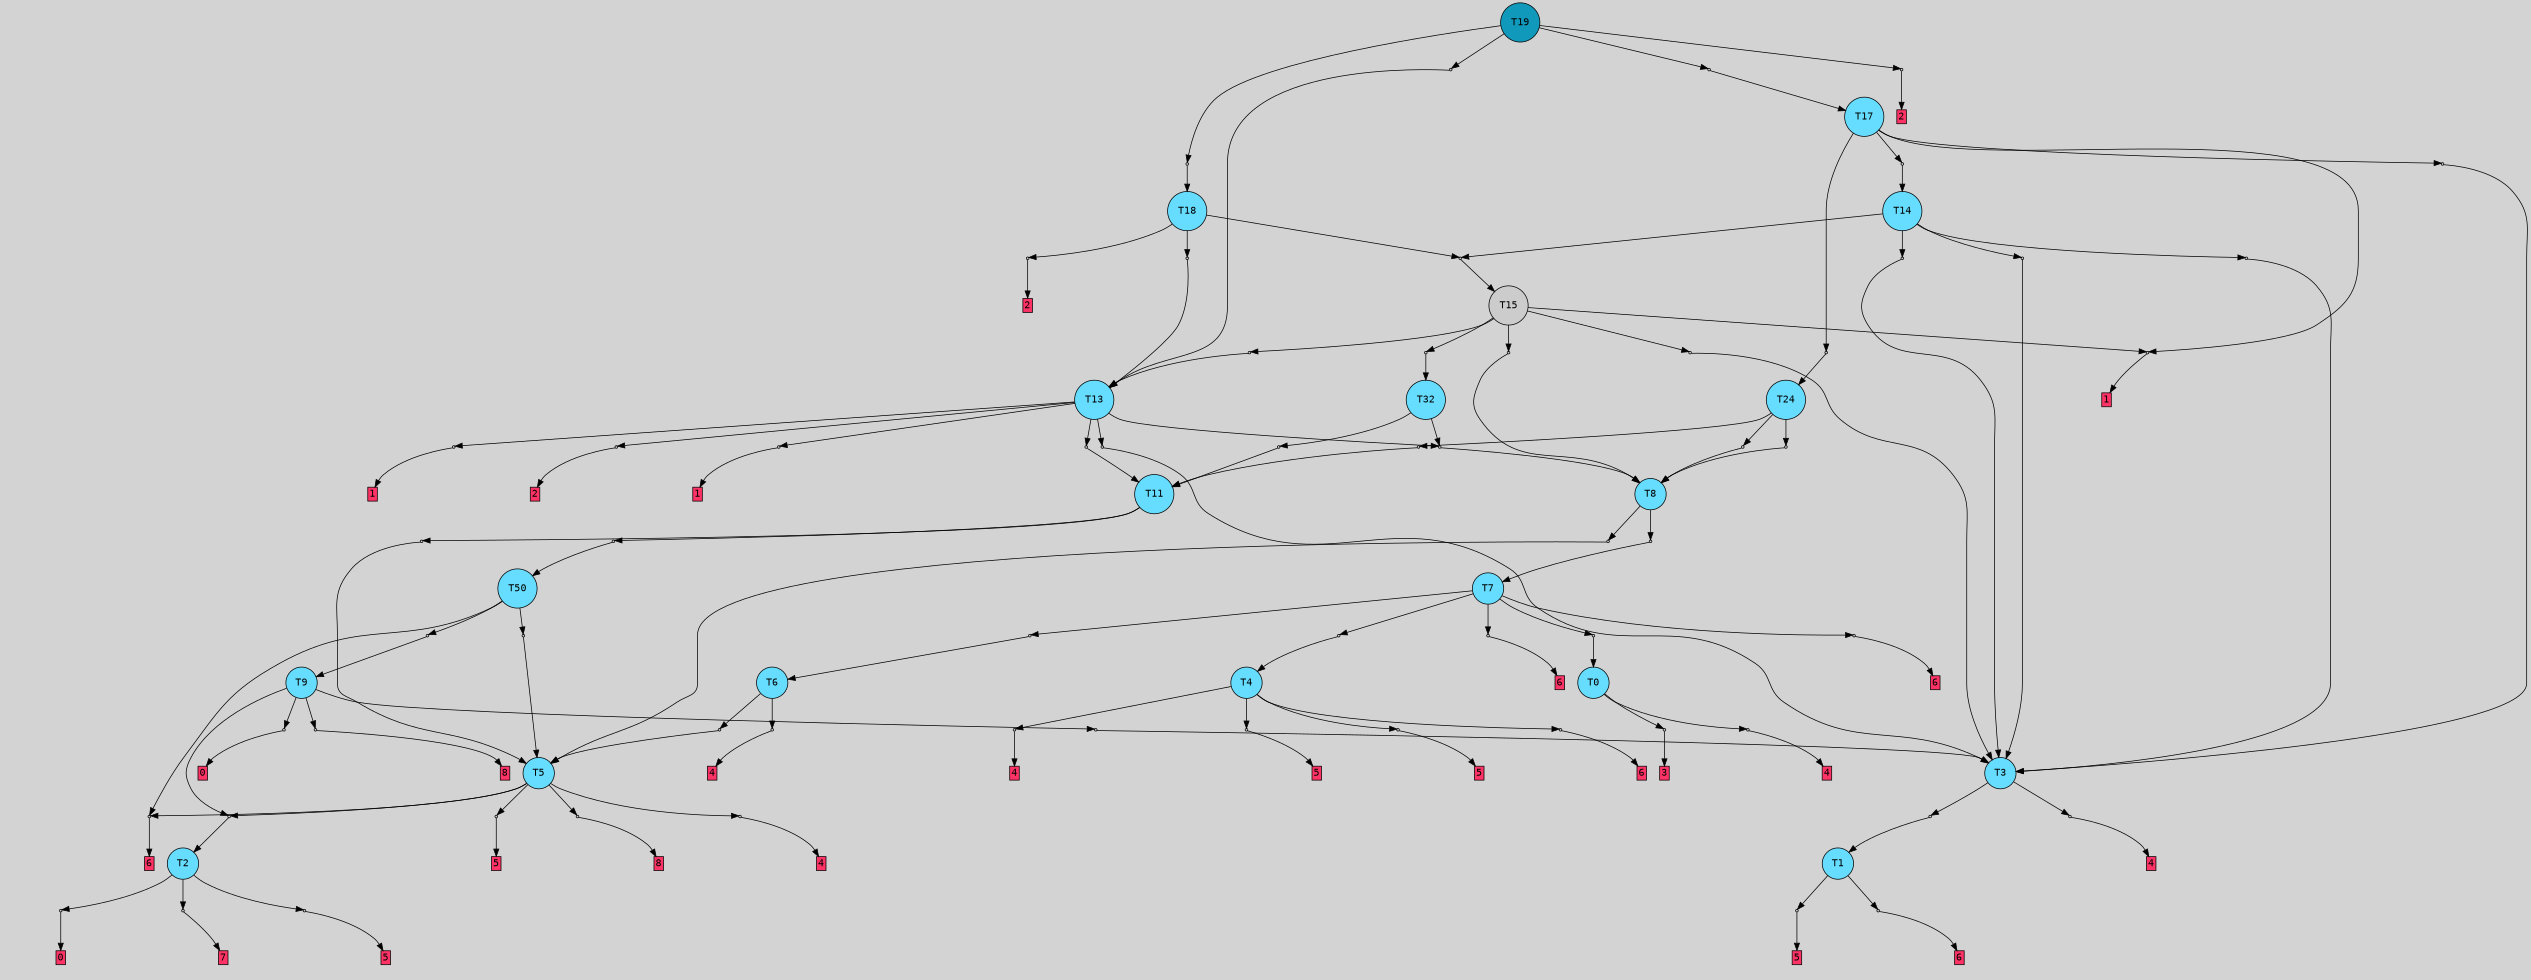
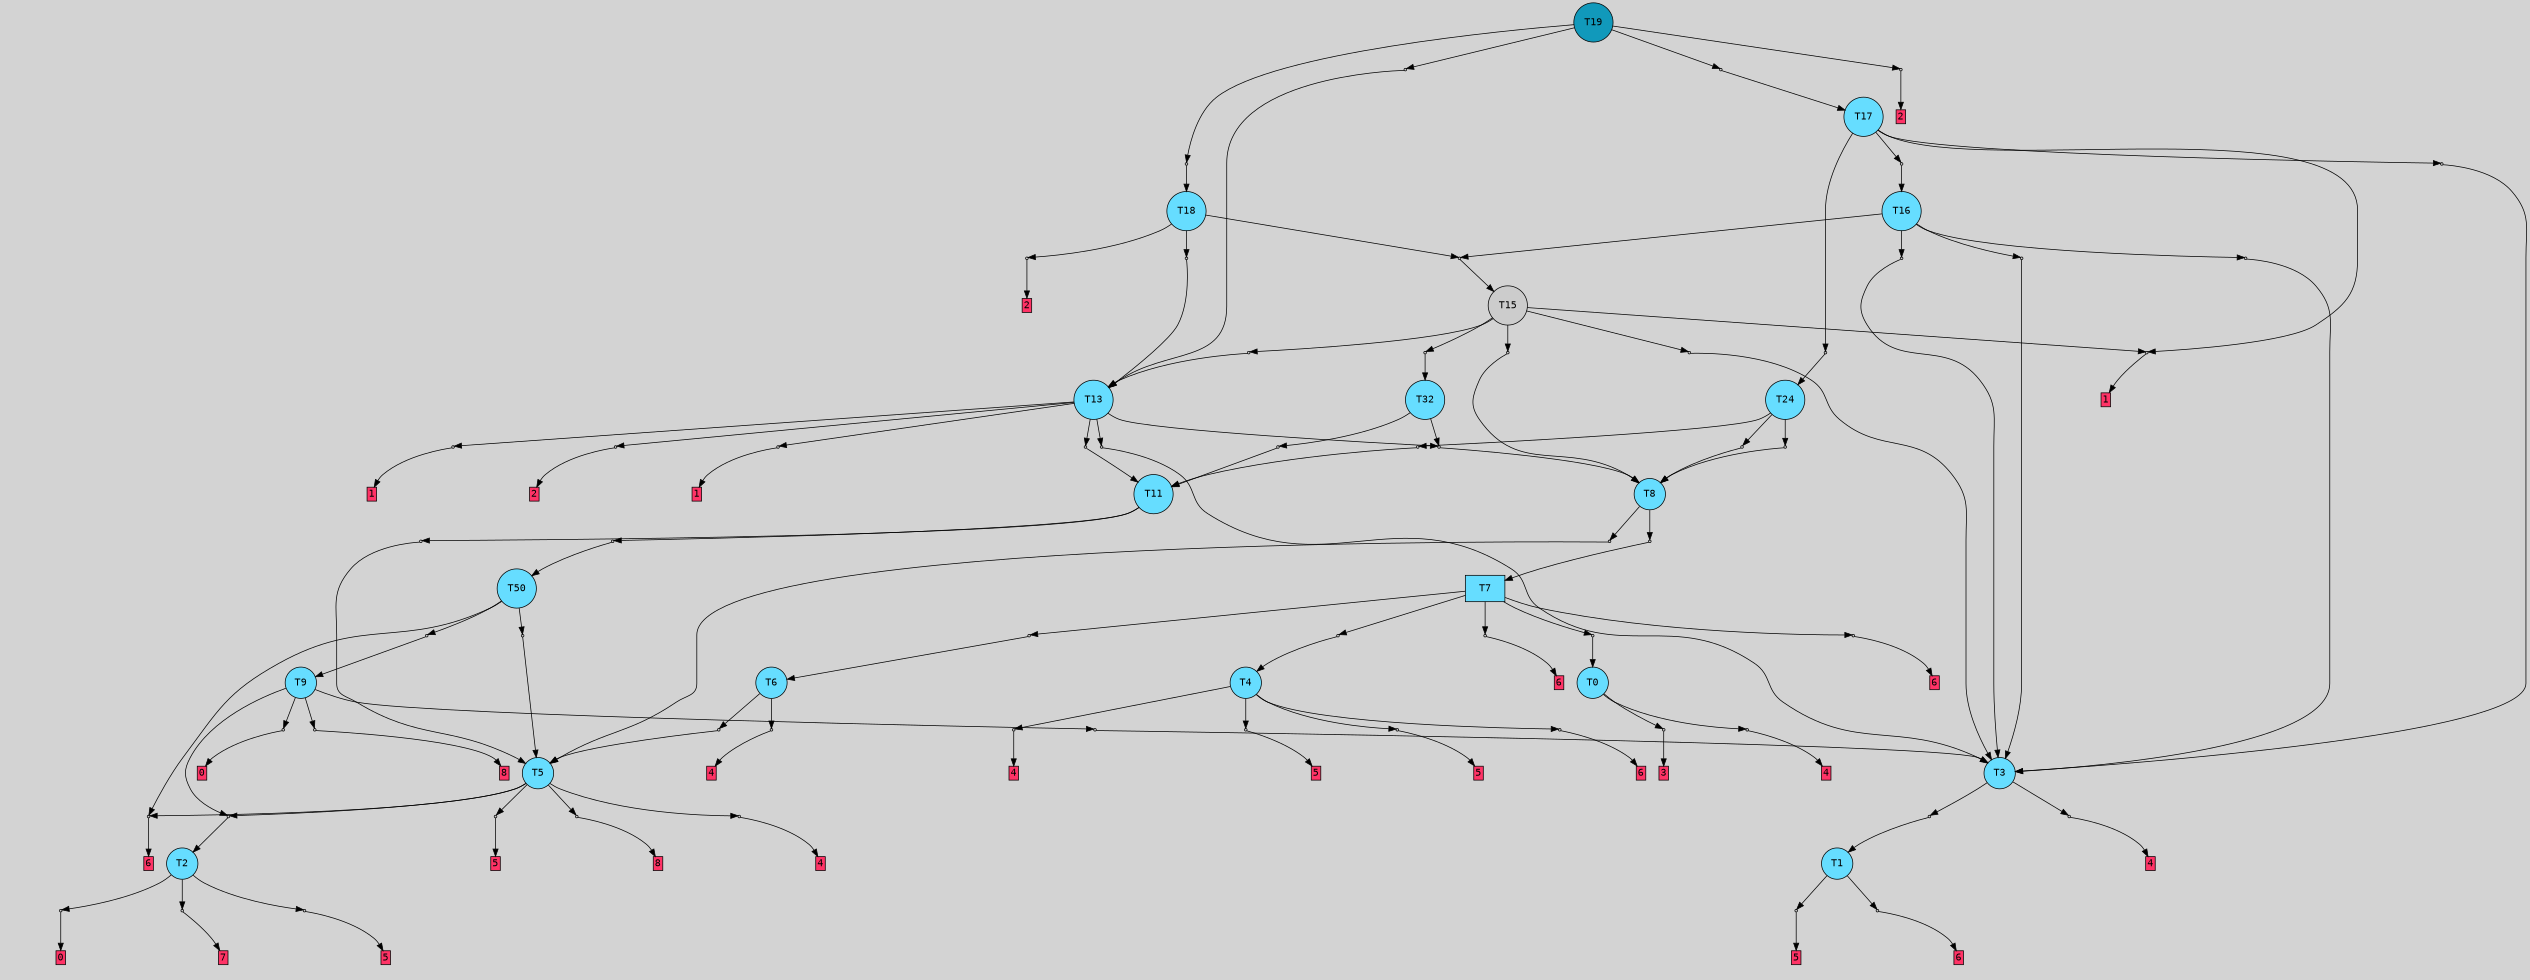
  digraph {
    bgcolor=lightgray
    fontname="DejaVu Sans Mono"
    node [fillcolor="#cccccc" fontname="DejaVu Sans Mono" shape=box style=filled]
    edge [fontname="DejaVu Sans Mono"]
    T19 [fillcolor="#1199bb" shape=circle]
    P58 [shape=point]
    P59 [shape=point]
    P60 [shape=point]
    P61 [shape=point]
    T0 [fillcolor="#66ddff" shape=circle]
    P0 [shape=point]
    P1 [shape=point]
    n9 [label="6|0&2|0#3|1#2|7#1|2&#92;n" style=invis fillcolor=""]
    n10 [fillcolor="#ff3366" height=0 label=3 margin=0.03 width=0]
    n11 [label="4|0&1|4#0|1#2|2#4|3&#92;n" style=invis fillcolor=""]
    n12 [fillcolor="#ff3366" height=0 label=4 margin=0.03 width=0]
    T1 [fillcolor="#66ddff" shape=circle]
    P2 [shape=point]
    P3 [shape=point]
    n16 [label="5|6&2|1#2|5#2|2#4|1&#92;n3|2&0|6#1|5#4|3#0|7&#92;n0|0&0|2#3|2#4|1#3|1&#92;n" style=invis fillcolor=""]
    n17 [fillcolor="#ff3366" height=0 label=6 margin=0.03 width=0]
    I3 [style=invis fillcolor=""]
    n19 [fillcolor="#ff3366" height=0 label=5 margin=0.03 width=0]
    T2 [fillcolor="#66ddff" shape=circle]
    P4 [shape=point]
    P5 [shape=point]
    P6 [shape=point]
    n24 [label="1|0&3|0#1|1#4|4#2|4&#92;n" style=invis fillcolor=""]
    n25 [fillcolor="#ff3366" height=0 label=7 margin=0.03 width=0]
    n26 [label="2|0&3|2#4|5#2|4#3|2&#92;n" style=invis fillcolor=""]
    n27 [fillcolor="#ff3366" height=0 label=5 margin=0.03 width=0]
    I6 [style=invis fillcolor=""]
    n29 [fillcolor="#ff3366" height=0 label=0 margin=0.03 width=0]
    T3 [fillcolor="#66ddff" shape=circle]
    P7 [shape=point]
    P8 [shape=point]
    n33 [label="3|0&3|4#3|2#4|6#4|2&#92;n" style=invis fillcolor=""]
    n34 [fillcolor="#ff3366" height=0 label=4 margin=0.03 width=0]
    n35 [label="4|1&3|0#3|3#3|4#3|4&#92;n4|7&0|1#2|0#2|3#0|4&#92;n7|0&4|0#1|5#1|7#0|7&#92;n" style=invis fillcolor=""]
    T4 [fillcolor="#66ddff" shape=circle]
    P9 [shape=point]
    P10 [shape=point]
    P11 [shape=point]
    P12 [shape=point]
    n41 [label="5|0&4|0#0|0#3|6#3|6&#92;n" style=invis fillcolor=""]
    n42 [fillcolor="#ff3366" height=0 label=5 margin=0.03 width=0]
    n43 [label="3|2&0|6#1|5#4|3#0|7&#92;n0|0&0|2#3|2#4|1#3|1&#92;n" style=invis fillcolor=""]
    n44 [fillcolor="#ff3366" height=0 label=6 margin=0.03 width=0]
    n45 [label="0|0&3|2#3|7#1|7#4|0&#92;n" style=invis fillcolor=""]
    n46 [fillcolor="#ff3366" height=0 label=4 margin=0.03 width=0]
    n47 [label="6|0&3|2#1|0#0|0#0|7&#92;n" style=invis fillcolor=""]
    n48 [fillcolor="#ff3366" height=0 label=5 margin=0.03 width=0]
    T5 [fillcolor="#66ddff" shape=circle]
    P13 [shape=point]
    P14 [shape=point]
    P15 [shape=point]
    P16 [shape=point]
    P17 [shape=point]
    n55 [label="2|0&3|2#4|5#2|4#3|2&#92;n" style=invis fillcolor=""]
    n56 [fillcolor="#ff3366" height=0 label=5 margin=0.03 width=0]
    n57 [label="1|7&0|6#1|5#0|5#0|1&#92;n3|0&0|7#2|2#2|4#4|5&#92;n" style=invis fillcolor=""]
    n58 [label="5|6&2|1#2|5#2|2#4|1&#92;n3|2&0|6#1|5#4|3#0|7&#92;n0|0&0|2#3|2#4|1#3|1&#92;n" style=invis fillcolor=""]
    n59 [fillcolor="#ff3366" height=0 label=6 margin=0.03 width=0]
    n60 [label="6|0&3|7#2|4#4|2#4|3&#92;n" style=invis fillcolor=""]
    n61 [fillcolor="#ff3366" height=0 label=8 margin=0.03 width=0]
    n62 [label="1|0&2|6#1|3#1|1#0|3&#92;n" style=invis fillcolor=""]
    n63 [fillcolor="#ff3366" height=0 label=4 margin=0.03 width=0]
    T6 [fillcolor="#66ddff" shape=circle]
    P18 [shape=point]
    P19 [shape=point]
    n67 [label="7|0&3|1#2|1#4|5#1|0&#92;n" style=invis fillcolor=""]
    n68 [label="4|0&1|7#4|6#4|3#3|2&#92;n" style=invis fillcolor=""]
    n69 [fillcolor="#ff3366" height=0 label=4 margin=0.03 width=0]
-   T7 [fillcolor="#66ddff" shape=circle]
+   T7 [fillcolor="#66ddff"]
    P20 [shape=point]
    P21 [shape=point]
    P22 [shape=point]
    P23 [shape=point]
    P24 [shape=point]
    n76 [label="1|0&3|7#1|3#4|3#0|1&#92;n" style=invis fillcolor=""]
    n77 [label="1|7&0|6#1|5#0|5#0|1&#92;n3|0&0|7#2|2#2|4#4|5&#92;n" style=invis fillcolor=""]
    n78 [label="5|6&2|1#2|5#2|2#4|1&#92;n3|2&0|6#1|5#4|3#0|7&#92;n0|0&0|2#3|2#4|1#3|1&#92;n" style=invis fillcolor=""]
    n79 [fillcolor="#ff3366" height=0 label=6 margin=0.03 width=0]
    n80 [label="5|0&2|2#2|7#4|0#2|2&#92;n" style=invis fillcolor=""]
    n81 [label="0|0&0|2#3|2#4|1#3|1&#92;n" style=invis fillcolor=""]
    n82 [fillcolor="#ff3366" height=0 label=6 margin=0.03 width=0]
    T8 [fillcolor="#66ddff" shape=circle]
    P25 [shape=point]
    P26 [shape=point]
    n86 [label="4|3&4|5#0|6#1|4#2|2&#92;n2|0&4|6#0|3#1|1#4|0&#92;n" style=invis fillcolor=""]
    n87 [label="6|0&3|0#2|4#4|2#1|3&#92;n" style=invis fillcolor=""]
    T9 [fillcolor="#66ddff" shape=circle]
    P27 [shape=point]
    P28 [shape=point]
    P29 [shape=point]
    n92 [label="0|0&3|4#3|5#3|5#4|0&#92;n" style=invis fillcolor=""]
    n93 [fillcolor="#ff3366" height=0 label=8 margin=0.03 width=0]
    n94 [label="6|0&0|5#3|2#2|0#2|6&#92;n" style=invis fillcolor=""]
    n95 [label="2|0&1|3#3|7#1|7#2|4&#92;n" style=invis fillcolor=""]
    n96 [fillcolor="#ff3366" height=0 label=0 margin=0.03 width=0]
    n97 [fillcolor="#66ddff" label=T50 shape=circle]
    P30 [shape=point]
    P31 [shape=point]
    n100 [label="3|0&3|6#0|5#4|5#3|0&#92;n" style=invis fillcolor=""]
    n101 [label="6|0&0|7#3|0#2|7#0|2&#92;n" style=invis fillcolor=""]
    T11 [fillcolor="#66ddff" shape=circle]
    P32 [shape=point]
    P33 [shape=point]
    n105 [label="2|0&4|6#4|0#0|7#0|0&#92;n" style=invis fillcolor=""]
    n106 [label="6|0&3|0#2|4#4|2#4|3&#92;n" style=invis fillcolor=""]
    n107 [fillcolor="#66ddff" label=T32 shape=circle]
    P34 [shape=point]
    P35 [shape=point]
    n110 [label="7|0&1|7#4|3#0|0#3|5&#92;n" style=invis fillcolor=""]
    n111 [label="1|0&1|2#4|3#4|6#2|1&#92;n" style=invis fillcolor=""]
    T13 [fillcolor="#66ddff" shape=circle]
    P36 [shape=point]
    P37 [shape=point]
    P38 [shape=point]
    P39 [shape=point]
    P40 [shape=point]
    n118 [label="1|0&1|4#4|3#4|6#2|1&#92;n" style=invis fillcolor=""]
    n119 [label="2|0&3|2#3|7#1|0#4|7&#92;n" style=invis fillcolor=""]
    n120 [fillcolor="#ff3366" height=0 label=1 margin=0.03 width=0]
    n121 [label="2|0&3|2#1|5#2|4#3|2&#92;n" style=invis fillcolor=""]
    n122 [fillcolor="#ff3366" height=0 label=2 margin=0.03 width=0]
    n123 [label="3|0&4|6#3|7#3|3#4|2&#92;n" style=invis fillcolor=""]
    n124 [label="4|7&2|5#1|4#3|2#0|7&#92;n2|0&3|2#0|7#1|0#4|7&#92;n" style=invis fillcolor=""]
    n125 [fillcolor="#ff3366" height=0 label=1 margin=0.03 width=0]
    n126 [fillcolor="#66ddff" label=T24 shape=circle]
    P41 [shape=point]
    P42 [shape=point]
    P43 [shape=point]
    n130 [label="7|0&1|2#4|3#4|6#2|1&#92;n" style=invis fillcolor=""]
    n131 [label="6|0&3|0#2|4#4|0#2|3&#92;n" style=invis fillcolor=""]
    n132 [label="3|0&1|7#3|5#3|5#1|1&#92;n7|0&1|7#4|3#0|0#3|4&#92;n" style=invis fillcolor=""]
    T15 [shape=circle]
    P44 [shape=point]
    P45 [shape=point]
    P46 [shape=point]
    P47 [shape=point]
    P48 [shape=point]
    n139 [label="2|0&1|0#3|1#1|4#0|3&#92;n" style=invis fillcolor=""]
    n140 [label="6|7&2|1#1|7#0|7#2|7&#92;n7|0&4|0#0|7#2|5#2|6&#92;n" style=invis fillcolor=""]
    n141 [label="3|0&1|1#3|7#2|5#3|4&#92;n" style=invis fillcolor=""]
    n142 [label="1|7&1|0#3|5#0|0#3|1&#92;n2|0&0|7#3|6#2|3#1|5&#92;n" style=invis fillcolor=""]
    n143 [fillcolor="#ff3366" height=0 label=1 margin=0.03 width=0]
    n144 [label="7|0&1|7#4|3#0|0#3|5&#92;n" style=invis fillcolor=""]
-   T16 [fillcolor="#66ddff" shape=circle label=T14]
+   T16 [fillcolor="#66ddff" shape=circle]
    P49 [shape=point]
    P50 [shape=point]
    P51 [shape=point]
    P52 [shape=point]
    n150 [label="1|0&3|2#4|3#0|6#2|1&#92;n" style=invis fillcolor=""]
    n151 [label="3|0&1|0#3|7#2|5#3|4&#92;n" style=invis fillcolor=""]
    n152 [label="2|0&4|6#3|7#3|3#4|2&#92;n" style=invis fillcolor=""]
    n153 [label="3|0&4|6#3|7#3|3#0|2&#92;n" style=invis fillcolor=""]
    T17 [fillcolor="#66ddff" shape=circle]
    P53 [shape=point]
    P54 [shape=point]
    P55 [shape=point]
    n158 [label="3|0&2|2#3|2#2|5#1|3&#92;n" style=invis fillcolor=""]
    n159 [label="6|7&2|1#1|7#0|7#2|6&#92;n7|0&4|0#0|7#2|4#2|6&#92;n" style=invis fillcolor=""]
    n160 [label="1|4&0|1#0|6#4|0#0|2&#92;n3|3&0|4#4|4#2|5#2|7&#92;n7|0&0|3#2|5#4|3#2|3&#92;n" style=invis fillcolor=""]
    T18 [fillcolor="#66ddff" shape=circle]
    P56 [shape=point]
    P57 [shape=point]
    n164 [label="6|7&2|1#1|7#0|7#2|6&#92;n2|0&4|0#0|7#2|5#2|6&#92;n" style=invis fillcolor=""]
    n165 [label="2|0&3|2#4|4#2|4#3|2&#92;n" style=invis fillcolor=""]
    n166 [fillcolor="#ff3366" height=0 label=2 margin=0.03 width=0]
    n167 [label="2|6&4|4#3|7#4|4#3|6&#92;n7|0&2|7#2|1#0|6#4|5&#92;n" style=invis fillcolor=""]
    n168 [label="2|0&3|2#4|4#2|4#3|2&#92;n" style=invis fillcolor=""]
    n169 [fillcolor="#ff3366" height=0 label=2 margin=0.03 width=0]
    n170 [label="7|0&2|2#4|7#3|0#4|2&#92;n" style=invis fillcolor=""]
    n171 [label="6|7&2|1#1|7#0|7#2|6&#92;n2|0&4|0#0|7#2|5#2|6&#92;n" style=invis fillcolor=""]
    subgraph sub_1 {
      rank=same
      T19
    }
    T19 -> P58
    T19 -> P59
    T19 -> P60
    T19 -> P61
    P58 -> T18
    P58 -> n167 [style=invis]
    P59 -> n168 [style=invis]
    P59 -> n169
    P60 -> T17
    P60 -> n170 [style=invis]
    P61 -> T13
    P61 -> n171 [style=invis]
    T0 -> P0
    T0 -> P1
    P0 -> n9 [style=invis]
    P0 -> n10
    P1 -> n11 [style=invis]
    P1 -> n12
    T1 -> P2
    T1 -> P3
    P2 -> n16 [style=invis]
    P2 -> n17
    P3 -> I3 [style=invis]
    P3 -> n19
    T2 -> P4
    T2 -> P5
    T2 -> P6
    P4 -> n24 [style=invis]
    P4 -> n25
    P5 -> n26 [style=invis]
    P5 -> n27
    P6 -> I6 [style=invis]
    P6 -> n29
    T3 -> P7
    T3 -> P8
    P7 -> n33 [style=invis]
    P7 -> n34
    P8 -> T1
    P8 -> n35 [style=invis]
    T4 -> P9
    T4 -> P10
    T4 -> P11
    T4 -> P12
    P9 -> n41 [style=invis]
    P9 -> n42
    P10 -> n43 [style=invis]
    P10 -> n44
    P11 -> n45 [style=invis]
    P11 -> n46
    P12 -> n47 [style=invis]
    P12 -> n48
    T5 -> P13
    T5 -> P14
    T5 -> P15
    T5 -> P16
    T5 -> P17
    P13 -> n55 [style=invis]
    P13 -> n56
    P14 -> T2
    P14 -> n57 [style=invis]
    P15 -> n58 [style=invis]
    P15 -> n59
    P16 -> n60 [style=invis]
    P16 -> n61
    P17 -> n62 [style=invis]
    P17 -> n63
    T6 -> P18
    T6 -> P19
    P18 -> T5
    P18 -> n67 [style=invis]
    P19 -> n68 [style=invis]
    P19 -> n69
    T7 -> P20
    T7 -> P21
    T7 -> P22
    T7 -> P23
    T7 -> P24
    P20 -> T4
    P20 -> n76 [style=invis]
    P21 -> T6
    P21 -> n77 [style=invis]
    P22 -> n78 [style=invis]
    P22 -> n79
    P23 -> T0
    P23 -> n80 [style=invis]
    P24 -> n81 [style=invis]
    P24 -> n82
    T8 -> P25
    T8 -> P26
    P25 -> T7
    P25 -> n86 [style=invis]
    P26 -> T5
    P26 -> n87 [style=invis]
    T9 -> P14
    T9 -> P27
    T9 -> P28
    T9 -> P29
    P27 -> n92 [style=invis]
    P27 -> n93
    P28 -> T3
    P28 -> n94 [style=invis]
    P29 -> n95 [style=invis]
    P29 -> n96
    n97 -> P15
    n97 -> P30
    n97 -> P31
    P30 -> T5
    P30 -> n100 [style=invis]
    P31 -> T9
    P31 -> n101 [style=invis]
    T11 -> P32
    T11 -> P33
    P32 -> n97
    P32 -> n105 [style=invis]
    P33 -> T5
    P33 -> n106 [style=invis]
    n107 -> P34
    n107 -> P35
    P34 -> T8
    P34 -> n110 [style=invis]
    P35 -> T11
    P35 -> n111 [style=invis]
    T13 -> P34
    T13 -> P36
    T13 -> P37
    T13 -> P38
    T13 -> P39
    T13 -> P40
    P36 -> T11
    P36 -> n118 [style=invis]
    P37 -> n119 [style=invis]
    P37 -> n120
    P38 -> n121 [style=invis]
    P38 -> n122
    P39 -> T3
    P39 -> n123 [style=invis]
    P40 -> n124 [style=invis]
    P40 -> n125
    n126 -> P41
    n126 -> P42
    n126 -> P43
    P41 -> T11
    P41 -> n130 [style=invis]
    P42 -> T8
    P42 -> n131 [style=invis]
    P43 -> T8
    P43 -> n132 [style=invis]
    T15 -> P44
    T15 -> P45
    T15 -> P46
    T15 -> P47
    T15 -> P48
    P44 -> n107
    P44 -> n139 [style=invis]
    P45 -> T13
    P45 -> n140 [style=invis]
    P46 -> T3
    P46 -> n141 [style=invis]
    P47 -> n142 [style=invis]
    P47 -> n143
    P48 -> T8
    P48 -> n144 [style=invis]
    T16 -> P49
    T16 -> P50
    T16 -> P51
    T16 -> P52
    P49 -> T15
    P49 -> n150 [style=invis]
    P50 -> T3
    P50 -> n151 [style=invis]
    P51 -> T3
    P51 -> n152 [style=invis]
    P52 -> T3
    P52 -> n153 [style=invis]
    T17 -> P47
    T17 -> P53
    T17 -> P54
    T17 -> P55
    P53 -> T3
    P53 -> n158 [style=invis]
    P54 -> T16
    P54 -> n159 [style=invis]
    P55 -> n126
    P55 -> n160 [style=invis]
    T18 -> P49
    T18 -> P56
    T18 -> P57
    P56 -> T13
    P56 -> n164 [style=invis]
    P57 -> n165 [style=invis]
    P57 -> n166
  }
